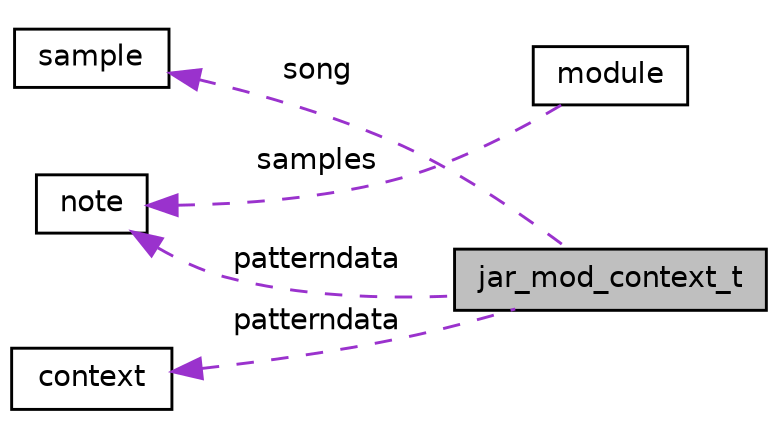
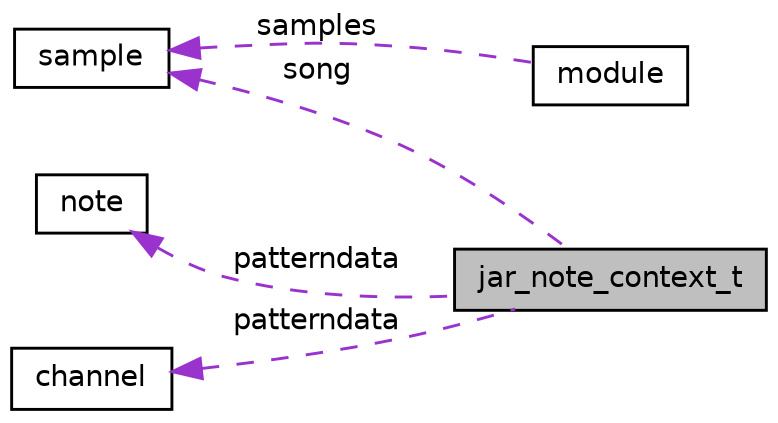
  digraph {
    rankdir=LR
    node [color=black fillcolor=white fontname=Helvetica fontsize=10 shape=record style=filled]
    edge [color=darkorchid3 dir=back fontname=Helvetica fontsize=10 labelfontname=Helvetica labelfontsize=10 style=dashed]
-   n1 [fillcolor=grey75 fontcolor=black height=0.2 label=jar_mod_context_t width=0.4]
-   n2 [height=0.2 label=context width=0.4]
+   n1 [fillcolor=grey75 fontcolor=black height=0.2 label=jar_note_context_t width=0.4]
+   n2 [height=0.2 label=channel width=0.4]
    n3 [height=0.2 label=note width=0.4]
    n4 [height=0.2 label=module width=0.4]
    n5 [height=0.2 label=sample width=0.4]
    n2 -> n1 [label=" patterndata"]
    n3 -> n1 [label=" patterndata"]
    n5 -> n1 [label=" song"]
-   n3 -> n4 [label=" samples"]
+   n5 -> n4 [label=" samples"]
  }
